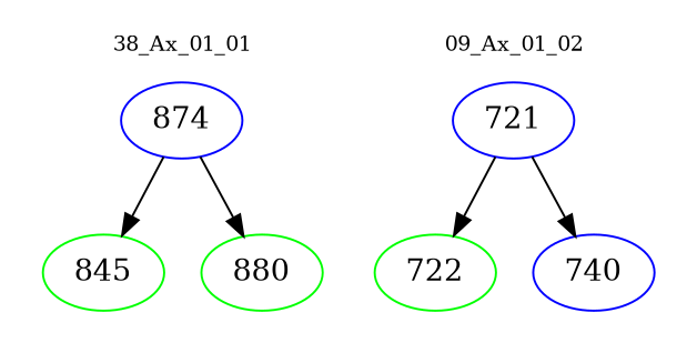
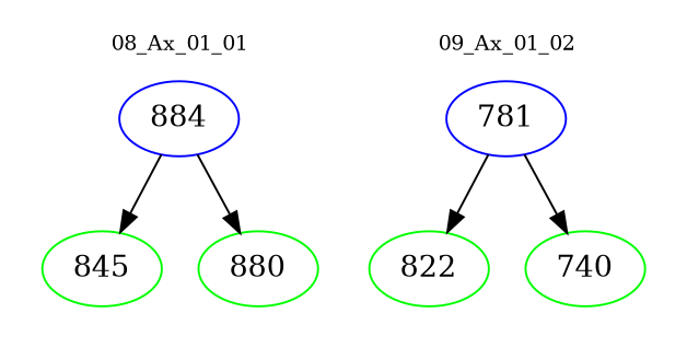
  digraph {
    node [color=blue]
    edge [color=black]
-   n1 [label=874]
+   n1 [label=884]
    n2 [color=green label=845]
    n3 [color=green label=880]
-   n4 [label=721]
-   n5 [color=green label=722]
-   n6 [label=740]
+   n4 [label=781]
+   n5 [color=green label=822]
+   n6 [color=green label=740]
    subgraph cluster_1 {
      color=white
      fontsize=10
-     label="38_Ax_01_01"
+     label="08_Ax_01_01"
      n1
      n2
      n3
    }
    subgraph cluster_2 {
      color=white
      fontsize=10
      label="09_Ax_01_02"
      n4
      n5
      n6
    }
    n1 -> n2
    n1 -> n3
    n4 -> n5
    n4 -> n6
  }
